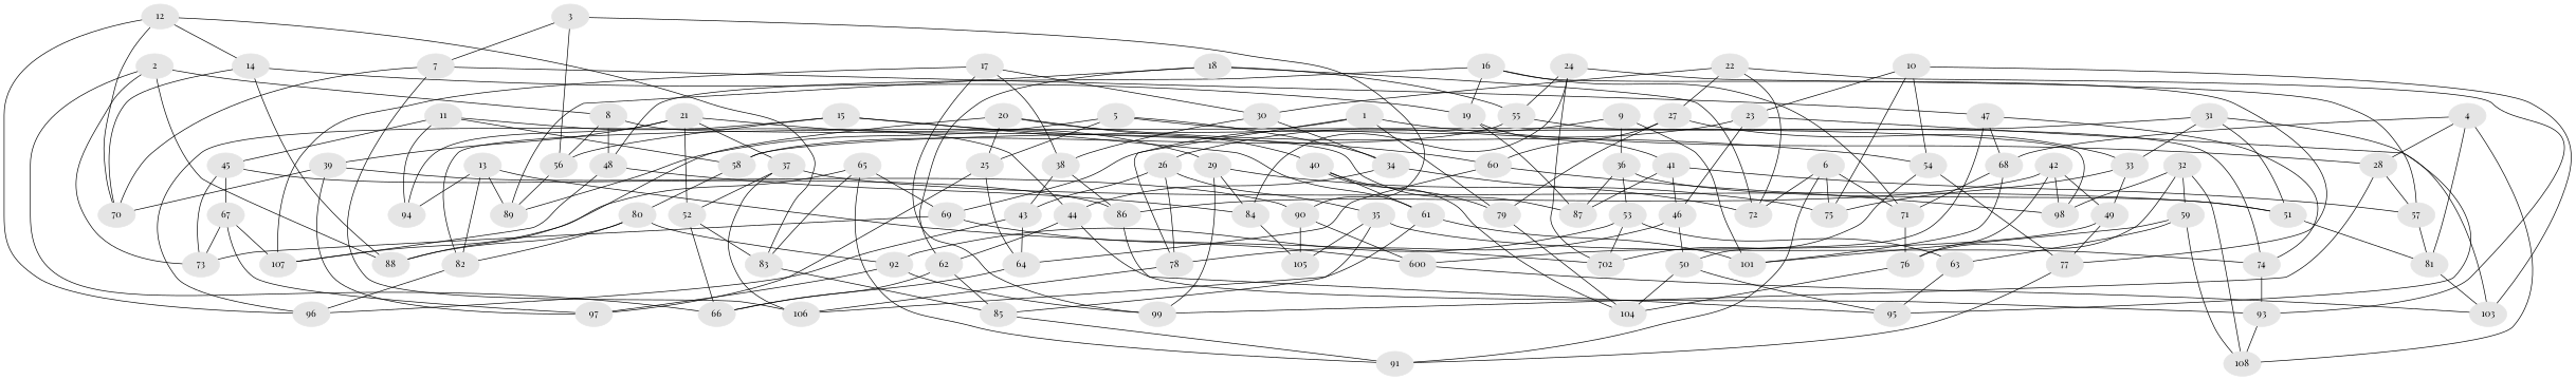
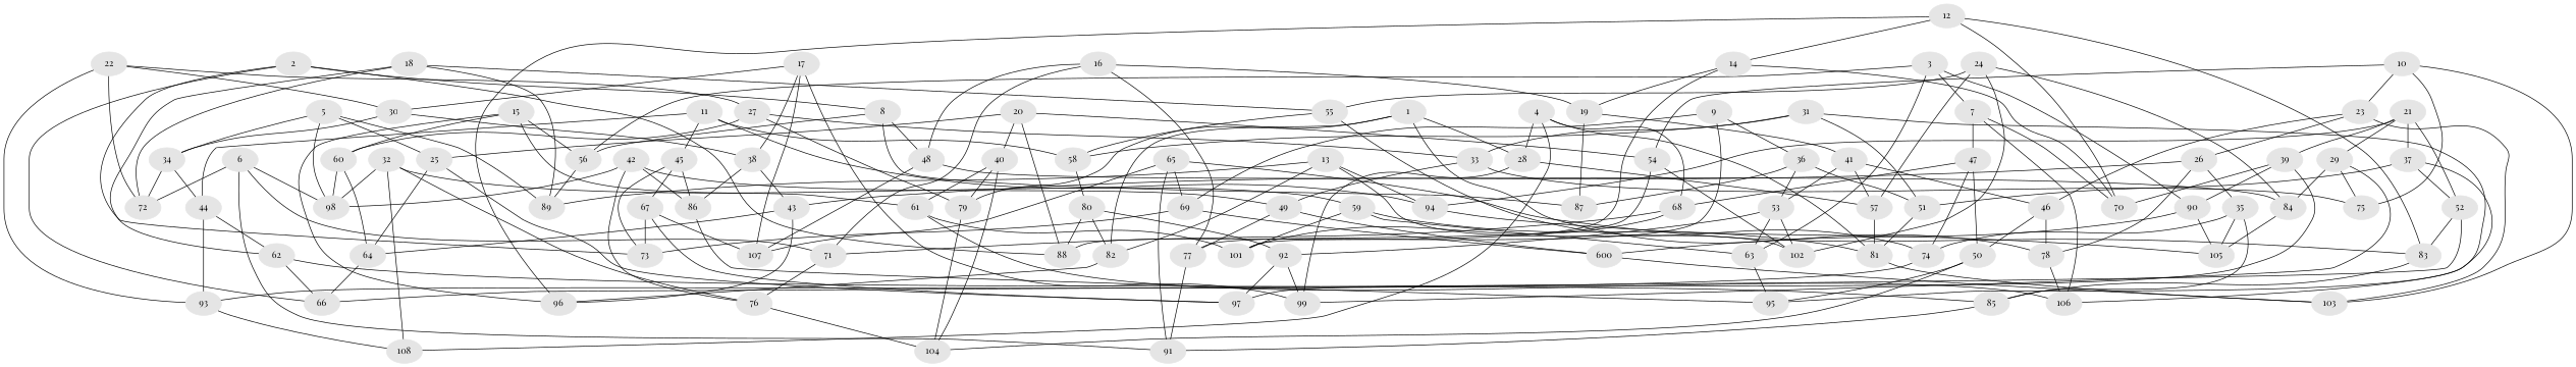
  graph {
    fontname="Playfair Display"
    node [color=gray90 fontname="Playfair Display" style=filled]
    edge [fontname="Playfair Display"]
    1
    28
    78
    79
    82
    99
    57
    106
    104
    96
    2
    8
    66
    73
    88
    56
    48
    87
    3
    7
    63
    90
    47
    70
    89
    95
    105
    n28 [label=600]
    4
    68
    81
    108
    71
    101
    103
    5
    25
    34
    98
    64
    97
    72
    44
    6
    75
    91
    76
    74
    50
    107
    84
    9
    36
    69
    51
    53
    39
    10
    23
    54
    26
    46
-   102 [label=702]
+   102
    77
    11
    45
    58
    94
    62
    93
    86
    67
    80
    12
    14
    83
    19
    85
    13
    41
    15
    60
    61
    16
    17
    30
    38
    43
    18
    55
    20
    40
    21
    29
    37
    52
    22
    27
    33
    35
    24
    49
    31
    32
    59
    92
    42
    65
    1 -- 28
    1 -- 78
    1 -- 79
    1 -- 82
    28 -- 99
    28 -- 57
    78 -- 106
    79 -- 104
    82 -- 96
    57 -- 81
    2 -- 8
    2 -- 66
    2 -- 73
    2 -- 88
    8 -- 56
    8 -- 48
    8 -- 87
    56 -- 89
    48 -- 107
    48 -- 84
    3 -- 56
    3 -- 7
+   3 -- 63
    3 -- 90
    7 -- 106
    7 -- 47
    7 -- 70
    63 -- 95
    90 -- 105
    90 -- n28
    47 -- 68
    47 -- 74
    47 -- 50
    n28 -- 103
    4 -- 28
    4 -- 68
    4 -- 81
    4 -- 108
    68 -- 71
    68 -- 101
    81 -- 103
    71 -- 76
    5 -- 89
    5 -- 25
    5 -- 34
    5 -- 98
    25 -- 64
    25 -- 97
    34 -- 72
    34 -- 44
    64 -- 66
    44 -- 62
    44 -- 93
    6 -- 71
    6 -- 72
-   6 -- 75
+   6 -- 98
    6 -- 91
    76 -- 104
    74 -- 93
    50 -- 104
    50 -- 95
    84 -- 105
    9 -- 101
    9 -- 36
    9 -- 69
    36 -- 87
    36 -- 51
    36 -- 53
    69 -- 73
    69 -- n28
    51 -- 81
    53 -- 63
    53 -- 102
    53 -- 92
    39 -- 90
    39 -- 70
    39 -- 97
    10 -- 103
    10 -- 75
    10 -- 23
    10 -- 54
    23 -- 103
    23 -- 26
    23 -- 46
    54 -- 102
    54 -- 77
    26 -- 78
    26 -- 43
    26 -- 35
    46 -- 78
    46 -- 50
    77 -- 91
    11 -- 44
    11 -- 45
    11 -- 58
    11 -- 94
    45 -- 73
    45 -- 86
    45 -- 67
    58 -- 80
+   94 -- 105
    62 -- 66
    62 -- 85
    93 -- 108
    86 -- 95
    67 -- 73
    67 -- 97
    67 -- 107
    80 -- 82
    80 -- 88
    80 -- 92
    12 -- 96
    12 -- 70
    12 -- 14
    12 -- 83
    14 -- 88
    14 -- 70
    14 -- 19
    83 -- 85
    19 -- 87
    19 -- 41
    85 -- 91
    13 -- 82
    13 -- 89
    13 -- 102
    13 -- 94
    41 -- 57
-   41 -- 87
+   41 -- 53
    41 -- 46
    15 -- 96
    15 -- 56
    15 -- 60
    15 -- 61
    60 -- 98
    60 -- 64
    61 -- 106
    61 -- 101
    16 -- 48
    16 -- 71
    16 -- 77
    16 -- 19
    17 -- 99
    17 -- 107
    17 -- 30
    17 -- 38
    30 -- 34
    30 -- 38
    38 -- 86
    38 -- 43
    43 -- 96
    43 -- 64
    18 -- 89
    18 -- 72
    18 -- 62
    18 -- 55
    55 -- 74
    55 -- 58
    20 -- 88
    20 -- 25
    20 -- 54
    20 -- 40
    40 -- 79
    40 -- 104
    40 -- 61
    21 -- 39
    21 -- 94
    21 -- 29
    21 -- 37
    21 -- 52
    29 -- 99
    29 -- 75
    29 -- 84
    37 -- 106
    37 -- 51
    37 -- 52
    52 -- 66
    52 -- 83
    22 -- 72
    22 -- 93
    22 -- 30
    22 -- 27
    27 -- 79
    27 -- 60
    27 -- 33
    33 -- 75
    33 -- 49
    35 -- 105
    35 -- 74
    35 -- 85
    24 -- 57
    24 -- 84
    24 -- 102
    24 -- 55
    49 -- n28
    49 -- 77
    31 -- 95
    31 -- 51
    31 -- 58
    31 -- 33
    32 -- 108
    32 -- 98
    32 -- 76
    32 -- 59
    59 -- 63
-   59 -- 108
+   59 -- 81
    59 -- 101
    92 -- 99
    92 -- 97
    42 -- 98
    42 -- 76
    42 -- 86
    42 -- 49
    65 -- 91
    65 -- 107
    65 -- 69
    65 -- 83
  }
